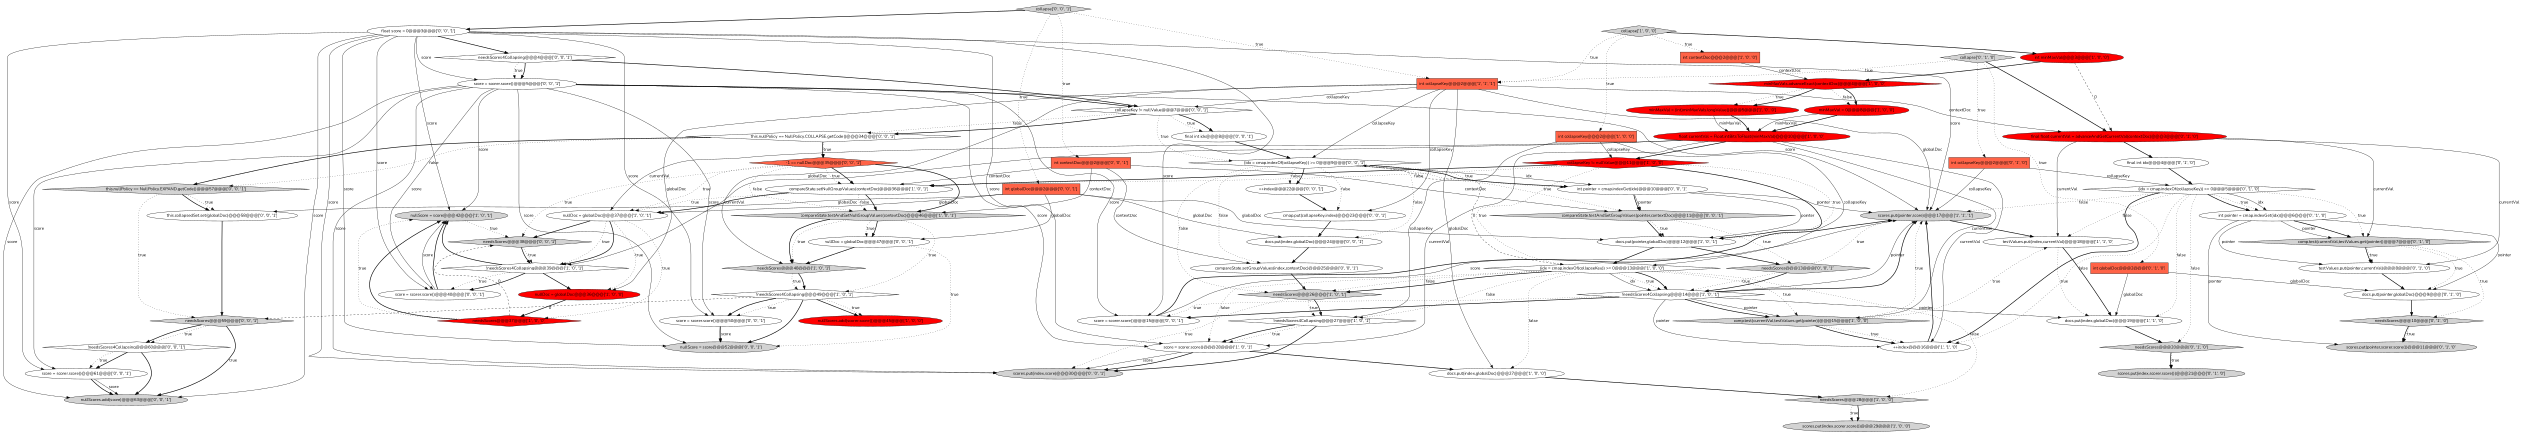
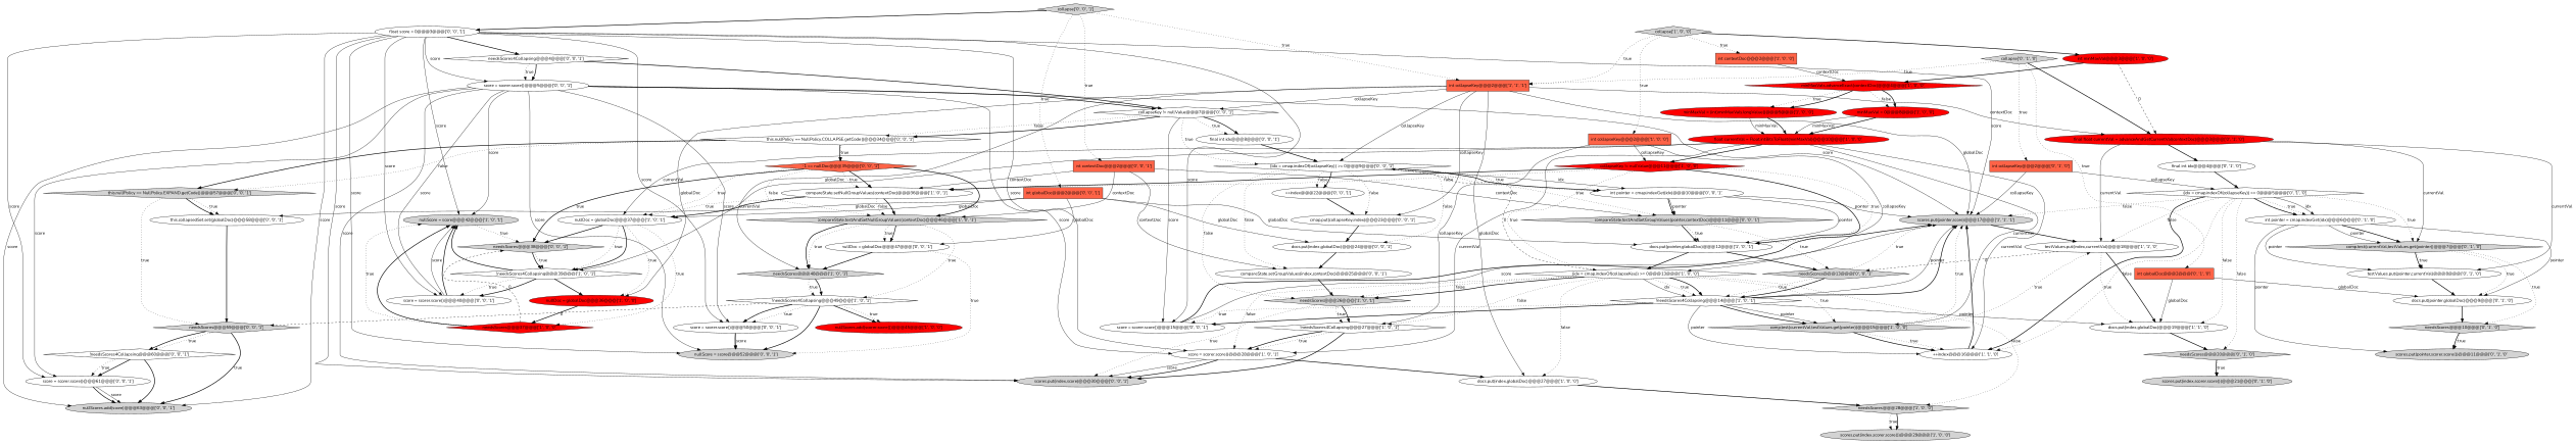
  digraph {
    fontname=Nunito
    node [fillcolor=white fontname=Nunito shape=ellipse style=filled]
    edge [fontname=Nunito style=bold]
    n1 [fillcolor=lightgray label="comp.test(currentVal,testValues.get(pointer))@@@7@@@['0', '1', '0']" shape=diamond]
    n2 [fillcolor=lightgray label="needsScores@@@10@@@['0', '1', '0']" shape=diamond]
    n3 [label="testValues.put(pointer,currentVal)@@@8@@@['0', '1', '0']"]
    n4 [label="docs.put(pointer,globalDoc)@@@9@@@['0', '1', '0']"]
    n5 [fillcolor=lightgray label="scores.put(pointer,scorer.score())@@@11@@@['0', '1', '0']"]
    n6 [label="score = scorer.score()@@@5@@@['0', '0', '1']"]
    n7 [label="score = scorer.score()@@@28@@@['1', '0', '1']"]
    n8 [fillcolor=lightgray label="scores.put(pointer,score)@@@17@@@['1', '1', '1']"]
    n9 [label="score = scorer.score()@@@50@@@['0', '0', '1']"]
    n10 [fillcolor=lightgray label="nullScore = score@@@42@@@['1', '0', '1']"]
    n11 [label="score = scorer.score()@@@40@@@['0', '0', '1']"]
    n12 [label="score = scorer.score()@@@61@@@['0', '0', '1']"]
    n13 [fillcolor=lightgray label="nullScores.add(score)@@@63@@@['0', '0', '1']"]
    n14 [fillcolor=lightgray label="scores.put(index,score)@@@30@@@['0', '0', '1']"]
    n15 [fillcolor=lightgray label="nullScore = score@@@52@@@['0', '0', '1']"]
    n16 [label="score = scorer.score()@@@15@@@['0', '0', '1']"]
    n17 [label="collapseKey != nullValue@@@7@@@['0', '0', '1']" shape=diamond]
    n18 [label="docs.put(index,globalDoc)@@@27@@@['1', '0', '0']"]
    n19 [label="testValues.put(index,currentVal)@@@18@@@['1', '1', '0']"]
    n20 [fillcolor=lightgray label="needsScores@@@38@@@['0', '0', '1']" shape=diamond]
    n21 [label="final int idx@@@8@@@['0', '0', '1']"]
    n22 [label="(idx = cmap.indexOf(collapseKey)) >= 0@@@9@@@['0', '0', '1']" shape=diamond]
    n23 [label="this.nullPolicy == NullPolicy.COLLAPSE.getCode()@@@34@@@['0', '0', '1']" shape=diamond]
    n24 [label="int pointer = cmap.indexGet(idx)@@@10@@@['0', '0', '1']"]
    n25 [fillcolor=lightgray label="compareState.testAndSetGroupValues(pointer,contextDoc)@@@11@@@['0', '0', '1']" shape=diamond]
    n26 [label="docs.put(index,globalDoc)@@@24@@@['0', '0', '1']"]
    n27 [label="compareState.setGroupValues(index,contextDoc)@@@25@@@['0', '0', '1']"]
    n28 [fillcolor=lightgray label="needsScores@@@26@@@['1', '0', '1']" shape=diamond]
    n29 [label="++index@@@22@@@['0', '0', '1']"]
    n30 [label="cmap.put(collapseKey,index)@@@23@@@['0', '0', '1']"]
    n31 [label="!needsScores4Collapsing@@@49@@@['1', '0', '1']" shape=diamond]
    n32 [fillcolor=lightgray label="needsScores@@@59@@@['0', '0', '1']" shape=diamond]
    n33 [fillcolor=red label="nullScores.add(scorer.score())@@@45@@@['1', '0', '0']"]
    n34 [label="!needsScores4Collapsing@@@60@@@['0', '0', '1']" shape=diamond]
    n35 [fillcolor=lightgray label="collapse['0', '1', '0']" shape=diamond]
    n36 [fillcolor=red label="final float currentVal = advanceAndGetCurrentVal(contextDoc)@@@3@@@['0', '1', '0']"]
    n37 [fillcolor=tomato label="int collapseKey@@@2@@@['1', '1', '1']" shape=box]
    n38 [fillcolor=tomato label="int globalDoc@@@2@@@['0', '1', '0']" shape=box]
    n39 [fillcolor=tomato label="int collapseKey@@@2@@@['0', '1', '0']" shape=box]
    n40 [label="final int idx@@@4@@@['0', '1', '0']"]
    n41 [fillcolor=red label="nullDoc = globalDoc@@@36@@@['1', '0', '0']"]
    n42 [fillcolor=lightgray label="needsScores@@@48@@@['1', '0', '1']" shape=diamond]
    n43 [label="docs.put(index,globalDoc)@@@19@@@['1', '1', '0']"]
    n44 [label="(idx = cmap.indexOf(collapseKey)) >= 0@@@5@@@['0', '1', '0']" shape=diamond]
    n45 [fillcolor=lightgray label="needsScores@@@28@@@['1', '0', '0']" shape=diamond]
    n46 [fillcolor=tomato label="int collapseKey@@@2@@@['1', '0', '0']" shape=box]
    n47 [fillcolor=red label="collapseKey != nullValue@@@11@@@['1', '0', '0']" shape=diamond]
    n48 [label="!needsScores4Collapsing@@@27@@@['1', '0', '1']" shape=diamond]
    n49 [label="(idx = cmap.indexOf(collapseKey)) >= 0@@@13@@@['1', '0', '0']" shape=diamond]
    n50 [label="docs.put(pointer,globalDoc)@@@12@@@['1', '0', '1']"]
    n51 [label="compareState.setNullGroupValues(contextDoc)@@@36@@@['1', '0', '1']"]
    n52 [fillcolor=lightgray label="comp.test(currentVal,testValues.get(pointer))@@@15@@@['1', '0', '0']" shape=diamond]
    n53 [label="!needsScores4Collapsing@@@14@@@['1', '0', '1']" shape=diamond]
    n54 [fillcolor=lightgray label="needsScores@@@20@@@['0', '1', '0']" shape=diamond]
    n55 [fillcolor=lightgray label="scores.put(index,scorer.score())@@@21@@@['0', '1', '0']"]
    n56 [fillcolor=lightgray label="needsScores@@@13@@@['0', '0', '1']" shape=diamond]
    n57 [fillcolor=lightgray label="this.nullPolicy == NullPolicy.EXPAND.getCode()@@@57@@@['0', '0', '1']" shape=diamond]
    n58 [label="this.collapsedSet.set(globalDoc)@@@58@@@['0', '0', '1']"]
    n59 [label="++index@@@16@@@['1', '1', '0']"]
    n60 [label="float score = 0@@@3@@@['0', '0', '1']"]
    n61 [label="needsScores4Collapsing@@@4@@@['0', '0', '1']" shape=diamond]
    n62 [fillcolor=lightgray label="collapse['1', '0', '0']" shape=diamond]
    n63 [fillcolor=tomato label="int contextDoc@@@2@@@['1', '0', '0']" shape=box]
    n64 [fillcolor=red label="int minMaxVal@@@3@@@['1', '0', '0']"]
    n65 [fillcolor=red label="minMaxVals.advanceExact(contextDoc)@@@4@@@['1', '0', '0']" shape=diamond]
    n66 [label="nullDoc = globalDoc@@@37@@@['1', '0', '1']"]
    n67 [fillcolor=lightgray label="compareState.testAndSetNullGroupValues(contextDoc)@@@46@@@['1', '0', '1']" shape=diamond]
    n68 [label="!needsScores4Collapsing@@@39@@@['1', '0', '1']" shape=diamond]
    n69 [fillcolor=red label="needsScores@@@37@@@['1', '0', '0']" shape=diamond]
    n70 [fillcolor=tomato label="int globalDoc@@@2@@@['0', '0', '1']" shape=box]
    n71 [label="nullDoc = globalDoc@@@47@@@['0', '0', '1']"]
    n72 [fillcolor=red label="minMaxVal = (int)minMaxVals.longValue()@@@5@@@['1', '0', '0']"]
    n73 [fillcolor=red label="float currentVal = Float.intBitsToFloat(minMaxVal)@@@10@@@['1', '0', '0']"]
    n74 [fillcolor=lightgray label="scores.put(index,scorer.score())@@@29@@@['1', '0', '0']"]
    n75 [fillcolor=red label="minMaxVal = 0@@@8@@@['1', '0', '0']"]
    n76 [fillcolor=tomato label="-1 == nullDoc@@@35@@@['0', '0', '1']" shape=diamond]
    n77 [fillcolor=lightgray label="collapse['0', '0', '1']" shape=diamond]
    n78 [fillcolor=tomato label="int contextDoc@@@2@@@['0', '0', '1']" shape=box]
    n79 [label="int pointer = cmap.indexGet(idx)@@@6@@@['0', '1', '0']"]
    n1 -> n2 [label=true style=dotted]
    n1 -> n3
    n1 -> n3 [label=true style=dotted]
    n1 -> n4 [label=true style=dotted]
    n2 -> n5
    n2 -> n5 [label=true style=dotted]
    n3 -> n4
    n4 -> n2
    n6 -> n7 [label=score style=solid]
    n6 -> n8 [label=score style=solid]
    n6 -> n9 [label=score style=solid]
    n6 -> n10 [label=score style=solid]
    n6 -> n11 [label=score style=solid]
    n6 -> n12 [label=score style=solid]
    n6 -> n13 [label=score style=solid]
    n6 -> n14 [label=score style=solid]
    n6 -> n15 [label=score style=solid]
-   n6 -> n16 [label=score style=solid]
+   n17 -> n16 [label=score style=solid]
    n6 -> n17
    n7 -> n14 [label=score style=solid]
    n7 -> n14
    n7 -> n18
    n8 -> n19
    n9 -> n15 [label=score style=solid]
    n9 -> n15
    n10 -> n20 [label=true style=dotted]
    n11 -> n10
    n11 -> n10 [label=score style=solid]
    n12 -> n13 [label=score style=solid]
    n12 -> n13
    n16 -> n8
    n16 -> n8 [label=score style=solid]
    n17 -> n21
    n17 -> n21 [label=true style=dotted]
    n17 -> n22 [label=true style=dotted]
    n17 -> n23
    n17 -> n23 [label=false style=dotted]
    n18 -> n45
    n19 -> n43 [label=true style=dotted]
    n19 -> n43
+   n19 -> n56 [label=0 style=dashed]
    n20 -> n68 [label=true style=dotted]
    n20 -> n68
    n21 -> n22
    n22 -> n24
    n22 -> n24 [label=true style=dotted]
    n22 -> n24 [label=idx style=solid]
    n22 -> n25 [label=true style=dotted]
    n22 -> n26 [label=false style=dotted]
    n22 -> n27 [label=false style=dotted]
    n22 -> n28 [label=false style=dotted]
    n22 -> n29 [label=false style=dotted]
    n22 -> n29
    n22 -> n30 [label=false style=dotted]
    n23 -> n57
    n23 -> n57 [label=false style=dotted]
    n23 -> n76 [label=true style=dotted]
    n23 -> n76
    n24 -> n8 [label=pointer style=solid]
    n24 -> n25 [label=pointer style=solid]
    n24 -> n25
    n24 -> n50 [label=pointer style=solid]
    n25 -> n50
    n25 -> n50 [label=true style=dotted]
    n25 -> n56 [label=true style=dotted]
    n26 -> n27
    n27 -> n28
    n28 -> n14 [label=true style=dotted]
    n28 -> n48 [label=true style=dotted]
    n28 -> n48
    n29 -> n30
    n30 -> n26
    n31 -> n9
    n31 -> n9 [label=true style=dotted]
    n31 -> n15
    n31 -> n32 [label=0 style=dashed]
    n31 -> n33
    n31 -> n33 [label=true style=dotted]
    n32 -> n13 [label=true]
    n32 -> n34 [label=true style=dotted]
    n32 -> n34
    n34 -> n12
    n34 -> n12 [label=true style=dotted]
    n34 -> n13
    n35 -> n36
    n35 -> n37 [label=true style=dotted]
    n35 -> n38 [label=true style=dotted]
    n35 -> n39 [label=true style=dotted]
    n36 -> n1 [label=currentVal style=solid]
    n36 -> n3 [label=currentVal style=solid]
    n36 -> n19 [label=currentVal style=solid]
    n36 -> n40
    n37 -> n8 [label=globalDoc style=solid]
    n37 -> n17 [label=collapseKey style=solid]
    n37 -> n18 [label=globalDoc style=solid]
    n37 -> n22 [label=collapseKey style=solid]
    n37 -> n30 [label=collapseKey style=solid]
    n37 -> n36 [label=contextDoc style=solid]
    n37 -> n41 [label=globalDoc style=solid]
    n37 -> n42 [label=globalDoc style=solid]
    n38 -> n4 [label=globalDoc style=solid]
    n38 -> n43 [label=globalDoc style=solid]
    n39 -> n8 [label=collapseKey style=solid]
    n39 -> n44 [label=collapseKey style=solid]
    n40 -> n44
    n41 -> n69
    n42 -> n31
    n42 -> n31 [label=true style=dotted]
    n43 -> n54
    n44 -> n1 [label=true style=dotted]
    n44 -> n8 [label=false style=dotted]
    n44 -> n19 [label=false style=dotted]
    n44 -> n43 [label=false style=dotted]
    n44 -> n54 [label=false style=dotted]
    n44 -> n59 [label=false style=dotted]
    n44 -> n59
    n44 -> n79 [label=true style=dotted]
    n44 -> n79 [label=idx style=solid]
    n44 -> n79
    n45 -> n74 [label=true style=dotted]
    n45 -> n74
    n46 -> n47 [label=collapseKey style=solid]
    n46 -> n48 [label=collapseKey style=solid]
    n46 -> n49 [label=collapseKey style=solid]
    n47 -> n49 [label=true style=dotted]
    n47 -> n50
    n47 -> n50 [label=true style=dotted]
    n47 -> n51 [label=false style=dotted]
    n47 -> n51
    n48 -> n7 [label=true style=dotted]
    n48 -> n7
    n48 -> n14
    n49 -> n7 [label=false style=dotted]
    n49 -> n18 [label=false style=dotted]
    n49 -> n22 [label=0 style=dashed]
    n49 -> n28 [label=false style=dotted]
    n49 -> n28
    n49 -> n45 [label=false style=dotted]
    n49 -> n48 [label=false style=dotted]
    n49 -> n52 [label=true style=dotted]
    n49 -> n53 [label=idx style=solid]
    n49 -> n53 [label=true style=dotted]
    n49 -> n53
    n50 -> n49
    n50 -> n56
    n51 -> n66
    n51 -> n66 [label=true style=dotted]
    n51 -> n67
    n51 -> n67 [label=false style=dotted]
    n52 -> n8 [label=true style=dotted]
    n52 -> n19 [label=true style=dotted]
    n52 -> n59 [label=true style=dotted]
    n52 -> n59
    n53 -> n8
    n53 -> n8 [label=pointer style=solid]
    n53 -> n16 [label=true style=dotted]
    n53 -> n16
    n53 -> n43 [label=pointer style=solid]
    n53 -> n52 [label=pointer style=solid]
    n53 -> n52
    n53 -> n59 [label=pointer style=solid]
    n54 -> n55
    n54 -> n55 [label=true style=dotted]
    n56 -> n8 [label=true style=dotted]
    n56 -> n53 [label=true style=dotted]
    n56 -> n53
    n57 -> n32 [label=true style=dotted]
    n57 -> n58
    n57 -> n58 [label=true style=dotted]
    n58 -> n32
    n59 -> n8
    n60 -> n6 [label=score style=solid]
    n60 -> n7 [label=score style=solid]
    n60 -> n8 [label=score style=solid]
    n60 -> n9 [label=score style=solid]
    n60 -> n10 [label=score style=solid]
    n60 -> n11 [label=score style=solid]
    n60 -> n12 [label=score style=solid]
    n60 -> n13 [label=score style=solid]
    n60 -> n14 [label=score style=solid]
    n60 -> n15 [label=score style=solid]
    n60 -> n16 [label=score style=solid]
    n60 -> n61
    n61 -> n6
    n61 -> n6 [label=true style=dotted]
    n61 -> n17
    n62 -> n37 [label=true style=dotted]
    n62 -> n46 [label=true style=dotted]
    n62 -> n63 [label=true style=dotted]
    n62 -> n64
    n63 -> n65 [label=contextDoc style=solid]
    n64 -> n36 [label=0 style=dashed]
    n64 -> n65
    n65 -> n72 [label=true style=dotted]
    n65 -> n72
    n65 -> n75 [label=false style=dotted]
    n65 -> n75
    n66 -> n20
    n66 -> n41 [label=true style=dotted]
    n66 -> n68 [label=true style=dotted]
    n66 -> n68
    n66 -> n69 [label=true style=dotted]
    n67 -> n31 [label=true style=dotted]
    n67 -> n42 [label=true style=dotted]
    n67 -> n42
    n67 -> n71 [label=true style=dotted]
    n67 -> n71
    n68 -> n10
    n68 -> n11
    n68 -> n11 [label=true style=dotted]
    n68 -> n41
    n69 -> n10
    n69 -> n10 [label=true style=dotted]
    n69 -> n20 [label=0 style=dashed]
    n70 -> n26 [label=globalDoc style=solid]
    n70 -> n50 [label=globalDoc style=solid]
    n70 -> n58 [label=globalDoc style=solid]
    n70 -> n66 [label=globalDoc style=solid]
    n70 -> n71 [label=globalDoc style=solid]
    n71 -> n15 [label=true style=dotted]
    n71 -> n42
    n72 -> n73 [label=minMaxVal style=solid]
    n72 -> n73
    n73 -> n7 [label=currentVal style=solid]
    n73 -> n47
    n73 -> n52 [label=currentVal style=solid]
    n73 -> n59 [label=currentVal style=solid]
    n73 -> n66 [label=currentVal style=solid]
    n73 -> n68 [label=currentVal style=solid]
    n75 -> n73
    n75 -> n73 [label=minMaxVal style=solid]
-   n76 -> n20 [label=true style=dotted]
+   n76 -> n20 [label=true]
    n76 -> n51
    n76 -> n51 [label=true style=dotted]
    n76 -> n66 [label=true style=dotted]
    n76 -> n67
    n76 -> n67 [label=false style=dotted]
    n77 -> n37 [label=true style=dotted]
    n77 -> n60
    n77 -> n70 [label=true style=dotted]
    n77 -> n78 [label=true style=dotted]
    n78 -> n25 [label=contextDoc style=solid]
    n78 -> n27 [label=contextDoc style=solid]
    n78 -> n51 [label=contextDoc style=solid]
    n78 -> n67 [label=contextDoc style=solid]
    n79 -> n1 [label=pointer style=solid]
    n79 -> n1
    n79 -> n3 [label=pointer style=solid]
    n79 -> n4 [label=pointer style=solid]
    n79 -> n5 [label=pointer style=solid]
  }
